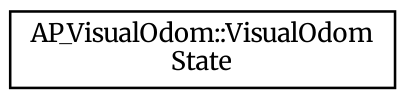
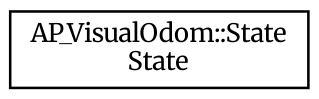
  digraph {
    rankdir=LR
    fontname=Merriweather
-   n1 [color=black fillcolor=white fontname=Merriweather fontsize=10 height=0.2 label="AP_VisualOdom::VisualOdom\lState" shape=record style=filled width=0.4]
+   n1 [color=black fillcolor=white fontname=Merriweather fontsize=10 height=0.2 label="AP_VisualOdom::State\lState" shape=record style=filled width=0.4]
  }
